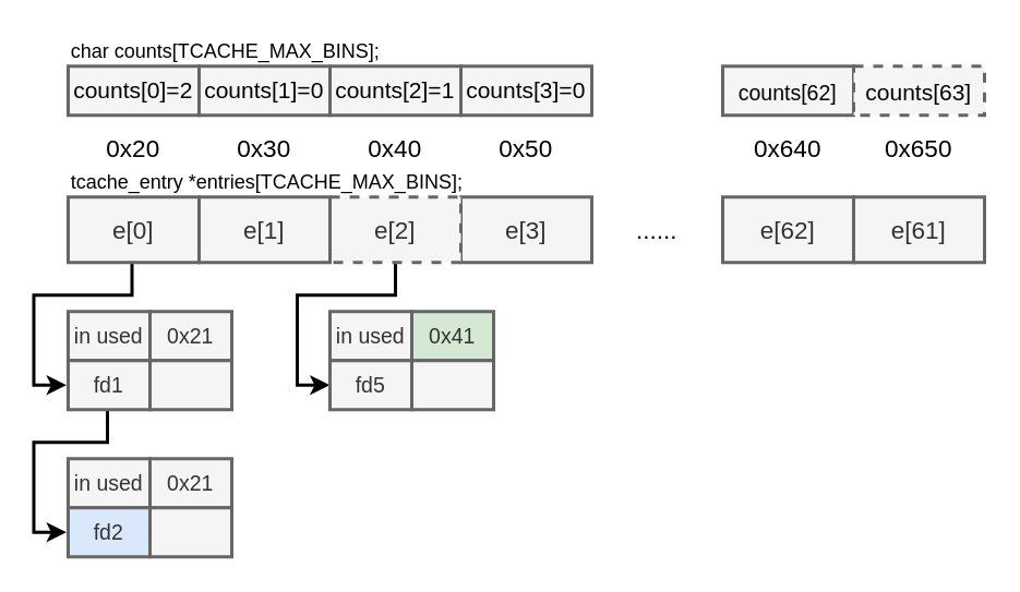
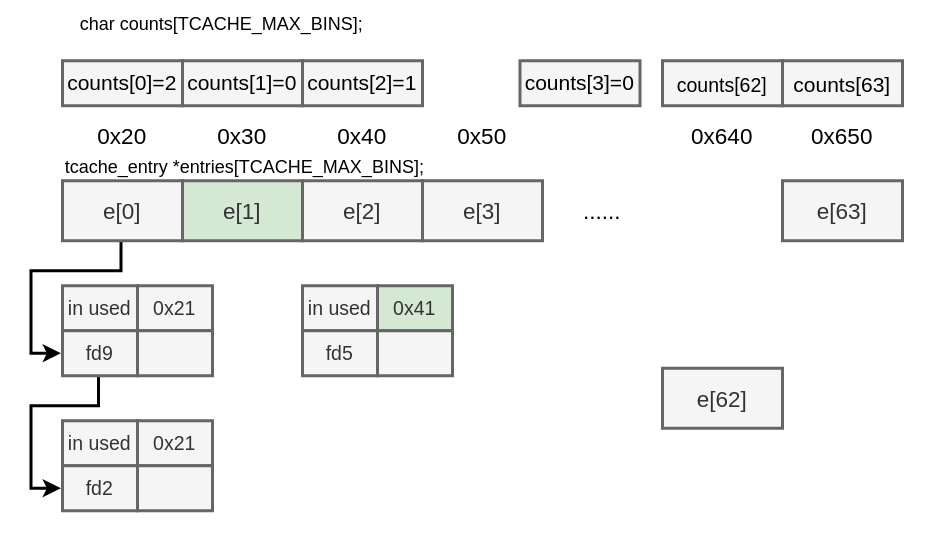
  <mxCell id="0" />
  <mxCell id="1" parent="0" />
  <mxCell id="2" style="edgeStyle=orthogonalEdgeStyle;rounded=0;orthogonalLoop=1;jettySize=auto;html=1;exitX=0.5;exitY=1;exitDx=0;exitDy=0;entryX=0;entryY=0.5;entryDx=0;entryDy=0;fontSize=13;spacing=2;strokeWidth=2;" parent="1" edge="1"><mxGeometry relative="1" as="geometry"><Array as="points"><mxPoint x="80" y="180" /><mxPoint x="20" y="180" /><mxPoint x="20" y="235" /></Array><mxPoint x="80" y="160" as="sourcePoint" /><mxPoint x="40" y="235" as="targetPoint" /></mxGeometry></mxCell>
  <mxCell id="3" value="e[0]" style="rounded=0;whiteSpace=wrap;html=1;fillColor=#f5f5f5;strokeColor=#666666;fontColor=#333333;fontSize=15;strokeWidth=2;" parent="1" vertex="1"><mxGeometry x="41" y="120" width="80" height="40" as="geometry" /></mxCell>
- <mxCell id="4" value="&lt;span style=&quot;font-size: 15px&quot;&gt;e[61]&lt;/span&gt;" style="rounded=0;whiteSpace=wrap;html=1;fillColor=#f5f5f5;strokeColor=#666666;fontColor=#333333;fontSize=15;strokeWidth=2;" parent="1" vertex="1"><mxGeometry x="521" y="120" width="80" height="40" as="geometry" /></mxCell>
- <mxCell id="5" value="&lt;span style=&quot;font-size: 15px&quot;&gt;e[62]&lt;/span&gt;" style="rounded=0;whiteSpace=wrap;html=1;fillColor=#f5f5f5;strokeColor=#666666;fontColor=#333333;fontSize=15;strokeWidth=2;" parent="1" vertex="1"><mxGeometry x="441" y="120" width="80" height="40" as="geometry" /></mxCell>
+ <mxCell id="4" value="&lt;span style=&quot;font-size: 15px&quot;&gt;e[63]&lt;/span&gt;" style="rounded=0;whiteSpace=wrap;html=1;fillColor=#f5f5f5;strokeColor=#666666;fontColor=#333333;fontSize=15;strokeWidth=2;" parent="1" vertex="1"><mxGeometry x="521" y="120" width="80" height="40" as="geometry" /></mxCell>
+ <mxCell id="5" value="&lt;span style=&quot;font-size: 15px&quot;&gt;e[62]&lt;/span&gt;" style="rounded=0;whiteSpace=wrap;html=1;fillColor=#f5f5f5;strokeColor=#666666;fontColor=#333333;fontSize=15;strokeWidth=2;" parent="1" vertex="1"><mxGeometry x="441" y="245" width="80" height="40" as="geometry" /></mxCell>
  <mxCell id="6" value="&lt;span style=&quot;font-size: 15px&quot;&gt;e[3]&lt;/span&gt;" style="rounded=0;whiteSpace=wrap;html=1;fillColor=#f5f5f5;strokeColor=#666666;fontColor=#333333;fontSize=15;strokeWidth=2;" parent="1" vertex="1"><mxGeometry x="281" y="120" width="80" height="40" as="geometry" /></mxCell>
- <mxCell id="7" style="edgeStyle=orthogonalEdgeStyle;rounded=0;orthogonalLoop=1;jettySize=auto;html=1;exitX=0.5;exitY=1;exitDx=0;exitDy=0;entryX=0;entryY=0.5;entryDx=0;entryDy=0;fontSize=15;strokeWidth=2;" edge="1" parent="1" source="8" target="36"><mxGeometry relative="1" as="geometry"><Array as="points"><mxPoint x="241" y="180" /><mxPoint x="181" y="180" /><mxPoint x="181" y="235" /></Array></mxGeometry></mxCell>
- <mxCell id="8" value="&lt;span style=&quot;font-size: 15px&quot;&gt;e[2]&lt;/span&gt;" style="rounded=0;whiteSpace=wrap;html=1;fillColor=#f5f5f5;strokeColor=#666666;fontColor=#333333;fontSize=15;strokeWidth=2;dashed=1;" parent="1" vertex="1"><mxGeometry x="201" y="120" width="80" height="40" as="geometry" /></mxCell>
- <mxCell id="9" value="&lt;span style=&quot;font-size: 15px&quot;&gt;e[1]&lt;/span&gt;" style="rounded=0;whiteSpace=wrap;html=1;fillColor=#f5f5f5;strokeColor=#666666;fontColor=#333333;fontSize=15;strokeWidth=2;" parent="1" vertex="1"><mxGeometry x="121" y="120" width="80" height="40" as="geometry" /></mxCell>
+ <mxCell id="8" value="&lt;span style=&quot;font-size: 15px&quot;&gt;e[2]&lt;/span&gt;" style="rounded=0;whiteSpace=wrap;html=1;fillColor=#f5f5f5;strokeColor=#666666;fontColor=#333333;fontSize=15;strokeWidth=2;" parent="1" vertex="1"><mxGeometry x="201" y="120" width="80" height="40" as="geometry" /></mxCell>
+ <mxCell id="9" value="&lt;span style=&quot;font-size: 15px&quot;&gt;e[1]&lt;/span&gt;" style="rounded=0;whiteSpace=wrap;html=1;fillColor=#d5e8d4;strokeColor=#666666;fontColor=#333333;fontSize=15;strokeWidth=2;" parent="1" vertex="1"><mxGeometry x="121" y="120" width="80" height="40" as="geometry" /></mxCell>
  <mxCell id="10" value="&lt;font style=&quot;font-size: 15px;&quot;&gt;0x20&lt;/font&gt;" style="text;html=1;strokeColor=none;fillColor=none;align=center;verticalAlign=middle;whiteSpace=wrap;rounded=0;fontSize=15;strokeWidth=2;" parent="1" vertex="1"><mxGeometry x="61" y="80" width="40" height="20" as="geometry" /></mxCell>
  <mxCell id="11" value="&lt;font style=&quot;font-size: 15px;&quot;&gt;0x30&lt;/font&gt;" style="text;html=1;strokeColor=none;fillColor=none;align=center;verticalAlign=middle;whiteSpace=wrap;rounded=0;fontSize=15;strokeWidth=2;" parent="1" vertex="1"><mxGeometry x="141" y="80" width="40" height="20" as="geometry" /></mxCell>
  <mxCell id="12" value="&lt;font style=&quot;font-size: 15px;&quot;&gt;0x40&lt;/font&gt;" style="text;html=1;strokeColor=none;fillColor=none;align=center;verticalAlign=middle;whiteSpace=wrap;rounded=0;fontSize=15;strokeWidth=2;" parent="1" vertex="1"><mxGeometry x="221" y="80" width="40" height="20" as="geometry" /></mxCell>
  <mxCell id="13" value="&lt;font style=&quot;font-size: 15px;&quot;&gt;0x50&lt;/font&gt;" style="text;html=1;strokeColor=none;fillColor=none;align=center;verticalAlign=middle;whiteSpace=wrap;rounded=0;fontSize=15;strokeWidth=2;" parent="1" vertex="1"><mxGeometry x="301" y="80" width="40" height="20" as="geometry" /></mxCell>
  <mxCell id="14" value="&lt;font style=&quot;font-size: 15px;&quot;&gt;0x640&lt;/font&gt;" style="text;html=1;strokeColor=none;fillColor=none;align=center;verticalAlign=middle;whiteSpace=wrap;rounded=0;fontSize=15;strokeWidth=2;" parent="1" vertex="1"><mxGeometry x="461" y="80" width="40" height="20" as="geometry" /></mxCell>
  <mxCell id="15" value="&lt;font style=&quot;font-size: 15px;&quot;&gt;0x650&lt;/font&gt;" style="text;html=1;strokeColor=none;fillColor=none;align=center;verticalAlign=middle;whiteSpace=wrap;rounded=0;fontSize=15;strokeWidth=2;" parent="1" vertex="1"><mxGeometry x="541" y="80" width="40" height="20" as="geometry" /></mxCell>
  <mxCell id="16" value="in used" style="rounded=0;whiteSpace=wrap;html=1;fillColor=#f5f5f5;strokeColor=#666666;fontColor=#333333;fontSize=13;strokeWidth=2;" parent="1" vertex="1"><mxGeometry x="41" y="190" width="50" height="30" as="geometry" /></mxCell>
  <mxCell id="17" value="0x21" style="rounded=0;whiteSpace=wrap;html=1;fillColor=#f5f5f5;strokeColor=#666666;fontColor=#333333;fontSize=13;strokeWidth=2;" parent="1" vertex="1"><mxGeometry x="91" y="190" width="50" height="30" as="geometry" /></mxCell>
  <mxCell id="18" style="edgeStyle=orthogonalEdgeStyle;rounded=0;orthogonalLoop=1;jettySize=auto;html=1;exitX=0.5;exitY=1;exitDx=0;exitDy=0;entryX=0;entryY=0.5;entryDx=0;entryDy=0;fontSize=13;spacing=2;strokeWidth=2;" parent="1" edge="1"><mxGeometry relative="1" as="geometry"><Array as="points"><mxPoint x="65" y="270" /><mxPoint x="20" y="270" /><mxPoint x="20" y="325" /></Array><mxPoint x="65" y="250" as="sourcePoint" /><mxPoint x="40" y="325" as="targetPoint" /></mxGeometry></mxCell>
- <mxCell id="19" value="fd1" style="rounded=0;whiteSpace=wrap;html=1;fillColor=#f5f5f5;strokeColor=#666666;fontColor=#333333;fontSize=13;strokeWidth=2;" parent="1" vertex="1"><mxGeometry x="41" y="220" width="50" height="30" as="geometry" /></mxCell>
+ <mxCell id="19" value="fd9" style="rounded=0;whiteSpace=wrap;html=1;fillColor=#f5f5f5;strokeColor=#666666;fontColor=#333333;fontSize=13;strokeWidth=2;" parent="1" vertex="1"><mxGeometry x="41" y="220" width="50" height="30" as="geometry" /></mxCell>
  <mxCell id="20" value="" style="rounded=0;whiteSpace=wrap;html=1;fillColor=#f5f5f5;strokeColor=#666666;fontColor=#333333;fontSize=13;strokeWidth=2;" parent="1" vertex="1"><mxGeometry x="91" y="220" width="50" height="30" as="geometry" /></mxCell>
  <mxCell id="21" value="in used" style="rounded=0;whiteSpace=wrap;html=1;fillColor=#f5f5f5;strokeColor=#666666;fontColor=#333333;fontSize=13;strokeWidth=2;" parent="1" vertex="1"><mxGeometry x="41" y="280" width="50" height="30" as="geometry" /></mxCell>
  <mxCell id="22" value="0x21" style="rounded=0;whiteSpace=wrap;html=1;fillColor=#f5f5f5;strokeColor=#666666;fontColor=#333333;fontSize=13;strokeWidth=2;" parent="1" vertex="1"><mxGeometry x="91" y="280" width="50" height="30" as="geometry" /></mxCell>
- <mxCell id="23" value="fd2" style="rounded=0;whiteSpace=wrap;html=1;fillColor=#dae8fc;strokeColor=#666666;fontColor=#333333;fontSize=13;strokeWidth=2;" parent="1" vertex="1"><mxGeometry x="41" y="310" width="50" height="30" as="geometry" /></mxCell>
+ <mxCell id="23" value="fd2" style="rounded=0;whiteSpace=wrap;html=1;fillColor=#f5f5f5;strokeColor=#666666;fontColor=#333333;fontSize=13;strokeWidth=2;" parent="1" vertex="1"><mxGeometry x="41" y="310" width="50" height="30" as="geometry" /></mxCell>
  <mxCell id="24" value="" style="rounded=0;whiteSpace=wrap;html=1;fillColor=#f5f5f5;strokeColor=#666666;fontColor=#333333;fontSize=13;strokeWidth=2;" parent="1" vertex="1"><mxGeometry x="91" y="310" width="50" height="30" as="geometry" /></mxCell>
  <mxCell id="25" value="......" style="text;html=1;strokeColor=none;fillColor=none;align=center;verticalAlign=middle;whiteSpace=wrap;rounded=0;fontSize=15;strokeWidth=2;" parent="1" vertex="1"><mxGeometry x="381" y="130" width="40" height="20" as="geometry" /></mxCell>
  <mxCell id="26" value="&lt;font color=&quot;#000000&quot; style=&quot;font-size: 14px;&quot;&gt;&lt;span style=&quot;font-family: helvetica; font-size: 14px;&quot;&gt;counts[0]=&lt;/span&gt;2&lt;/font&gt;" style="rounded=0;whiteSpace=wrap;html=1;fillColor=#f5f5f5;strokeColor=#666666;fontColor=#333333;fontSize=14;strokeWidth=2;" vertex="1" parent="1"><mxGeometry x="41" y="40" width="80" height="30" as="geometry" /></mxCell>
  <mxCell id="27" value="&lt;font style=&quot;font-size: 12px&quot;&gt;tcache_entry *entries[TCACHE_MAX_BINS];&lt;/font&gt;" style="text;html=1;strokeColor=none;fillColor=none;align=left;verticalAlign=middle;whiteSpace=wrap;rounded=0;fontSize=13;strokeWidth=2;" vertex="1" parent="1"><mxGeometry x="41" y="100" width="270" height="20" as="geometry" /></mxCell>
- <mxCell id="28" value="&lt;font style=&quot;font-size: 12px&quot;&gt;char counts[TCACHE_MAX_BINS];&lt;/font&gt;" style="text;html=1;strokeColor=none;fillColor=none;align=left;verticalAlign=middle;whiteSpace=wrap;rounded=0;fontSize=13;strokeWidth=2;" vertex="1" parent="1"><mxGeometry x="41" y="20" width="210" height="20" as="geometry" /></mxCell>
+ <mxCell id="28" value="&lt;font style=&quot;font-size: 12px&quot;&gt;char counts[TCACHE_MAX_BINS];&lt;/font&gt;" style="text;html=1;strokeColor=none;fillColor=none;align=left;verticalAlign=middle;whiteSpace=wrap;rounded=0;fontSize=13;strokeWidth=2;" vertex="1" parent="1"><mxGeometry x="51" y="5" width="210" height="20" as="geometry" /></mxCell>
  <mxCell id="29" value="&lt;font color=&quot;#000000&quot; style=&quot;font-size: 14px;&quot;&gt;&lt;span style=&quot;font-family: helvetica; font-size: 14px;&quot;&gt;counts[1]=&lt;/span&gt;&lt;span style=&quot;font-size: 14px;&quot;&gt;0&lt;/span&gt;&lt;/font&gt;" style="rounded=0;whiteSpace=wrap;html=1;fillColor=#f5f5f5;strokeColor=#666666;fontColor=#333333;fontSize=14;strokeWidth=2;" vertex="1" parent="1"><mxGeometry x="121" y="40" width="80" height="30" as="geometry" /></mxCell>
  <mxCell id="30" value="&lt;font color=&quot;#000000&quot; style=&quot;font-size: 14px;&quot;&gt;&lt;span style=&quot;font-family: helvetica; font-size: 14px;&quot;&gt;counts[2]=&lt;/span&gt;&lt;span style=&quot;font-size: 14px;&quot;&gt;1&lt;/span&gt;&lt;/font&gt;" style="rounded=0;whiteSpace=wrap;html=1;fillColor=#f5f5f5;strokeColor=#666666;fontColor=#333333;fontSize=14;strokeWidth=2;" vertex="1" parent="1"><mxGeometry x="201" y="40" width="80" height="30" as="geometry" /></mxCell>
- <mxCell id="31" value="&lt;font color=&quot;#000000&quot; style=&quot;font-size: 14px;&quot;&gt;&lt;span style=&quot;font-family: helvetica; font-size: 14px;&quot;&gt;counts[3]=&lt;/span&gt;&lt;span style=&quot;font-size: 14px;&quot;&gt;0&lt;/span&gt;&lt;/font&gt;" style="rounded=0;whiteSpace=wrap;html=1;fillColor=#f5f5f5;strokeColor=#666666;fontColor=#333333;fontSize=14;strokeWidth=2;" vertex="1" parent="1"><mxGeometry x="281" y="40" width="80" height="30" as="geometry" /></mxCell>
+ <mxCell id="31" value="&lt;font color=&quot;#000000&quot; style=&quot;font-size: 14px;&quot;&gt;&lt;span style=&quot;font-family: helvetica; font-size: 14px;&quot;&gt;counts[3]=&lt;/span&gt;&lt;span style=&quot;font-size: 14px;&quot;&gt;0&lt;/span&gt;&lt;/font&gt;" style="rounded=0;whiteSpace=wrap;html=1;fillColor=#f5f5f5;strokeColor=#666666;fontColor=#333333;fontSize=14;strokeWidth=2;" vertex="1" parent="1"><mxGeometry x="346" y="40" width="80" height="30" as="geometry" /></mxCell>
  <mxCell id="32" value="&lt;span style=&quot;font-family: &amp;#34;helvetica&amp;#34;&quot;&gt;&lt;font color=&quot;#000000&quot; style=&quot;font-size: 13px&quot;&gt;counts[62]&lt;/font&gt;&lt;/span&gt;" style="rounded=0;whiteSpace=wrap;html=1;fillColor=#f5f5f5;strokeColor=#666666;fontColor=#333333;fontSize=15;strokeWidth=2;" vertex="1" parent="1"><mxGeometry x="441" y="40" width="80" height="30" as="geometry" /></mxCell>
- <mxCell id="33" value="&lt;span style=&quot;font-family: &amp;#34;helvetica&amp;#34;&quot;&gt;&lt;font color=&quot;#000000&quot; style=&quot;font-size: 14px&quot;&gt;counts[63]&lt;/font&gt;&lt;/span&gt;" style="rounded=0;whiteSpace=wrap;html=1;fillColor=#f5f5f5;strokeColor=#666666;fontColor=#333333;fontSize=15;strokeWidth=2;dashed=1;" vertex="1" parent="1"><mxGeometry x="521" y="40" width="80" height="30" as="geometry" /></mxCell>
+ <mxCell id="33" value="&lt;span style=&quot;font-family: &amp;#34;helvetica&amp;#34;&quot;&gt;&lt;font color=&quot;#000000&quot; style=&quot;font-size: 14px&quot;&gt;counts[63]&lt;/font&gt;&lt;/span&gt;" style="rounded=0;whiteSpace=wrap;html=1;fillColor=#f5f5f5;strokeColor=#666666;fontColor=#333333;fontSize=15;strokeWidth=2;" vertex="1" parent="1"><mxGeometry x="521" y="40" width="80" height="30" as="geometry" /></mxCell>
  <mxCell id="34" value="in used" style="rounded=0;whiteSpace=wrap;html=1;fillColor=#f5f5f5;strokeColor=#666666;fontColor=#333333;fontSize=13;strokeWidth=2;" vertex="1" parent="1"><mxGeometry x="201" y="190" width="50" height="30" as="geometry" /></mxCell>
  <mxCell id="35" value="0x41" style="rounded=0;whiteSpace=wrap;html=1;fillColor=#d5e8d4;strokeColor=#666666;fontColor=#333333;fontSize=13;strokeWidth=2;" vertex="1" parent="1"><mxGeometry x="251" y="190" width="50" height="30" as="geometry" /></mxCell>
  <mxCell id="36" value="fd5" style="rounded=0;whiteSpace=wrap;html=1;fillColor=#f5f5f5;strokeColor=#666666;fontColor=#333333;fontSize=13;strokeWidth=2;" vertex="1" parent="1"><mxGeometry x="201" y="220" width="50" height="30" as="geometry" /></mxCell>
  <mxCell id="37" value="" style="rounded=0;whiteSpace=wrap;html=1;fillColor=#f5f5f5;strokeColor=#666666;fontColor=#333333;fontSize=13;strokeWidth=2;" vertex="1" parent="1"><mxGeometry x="251" y="220" width="50" height="30" as="geometry" /></mxCell>
